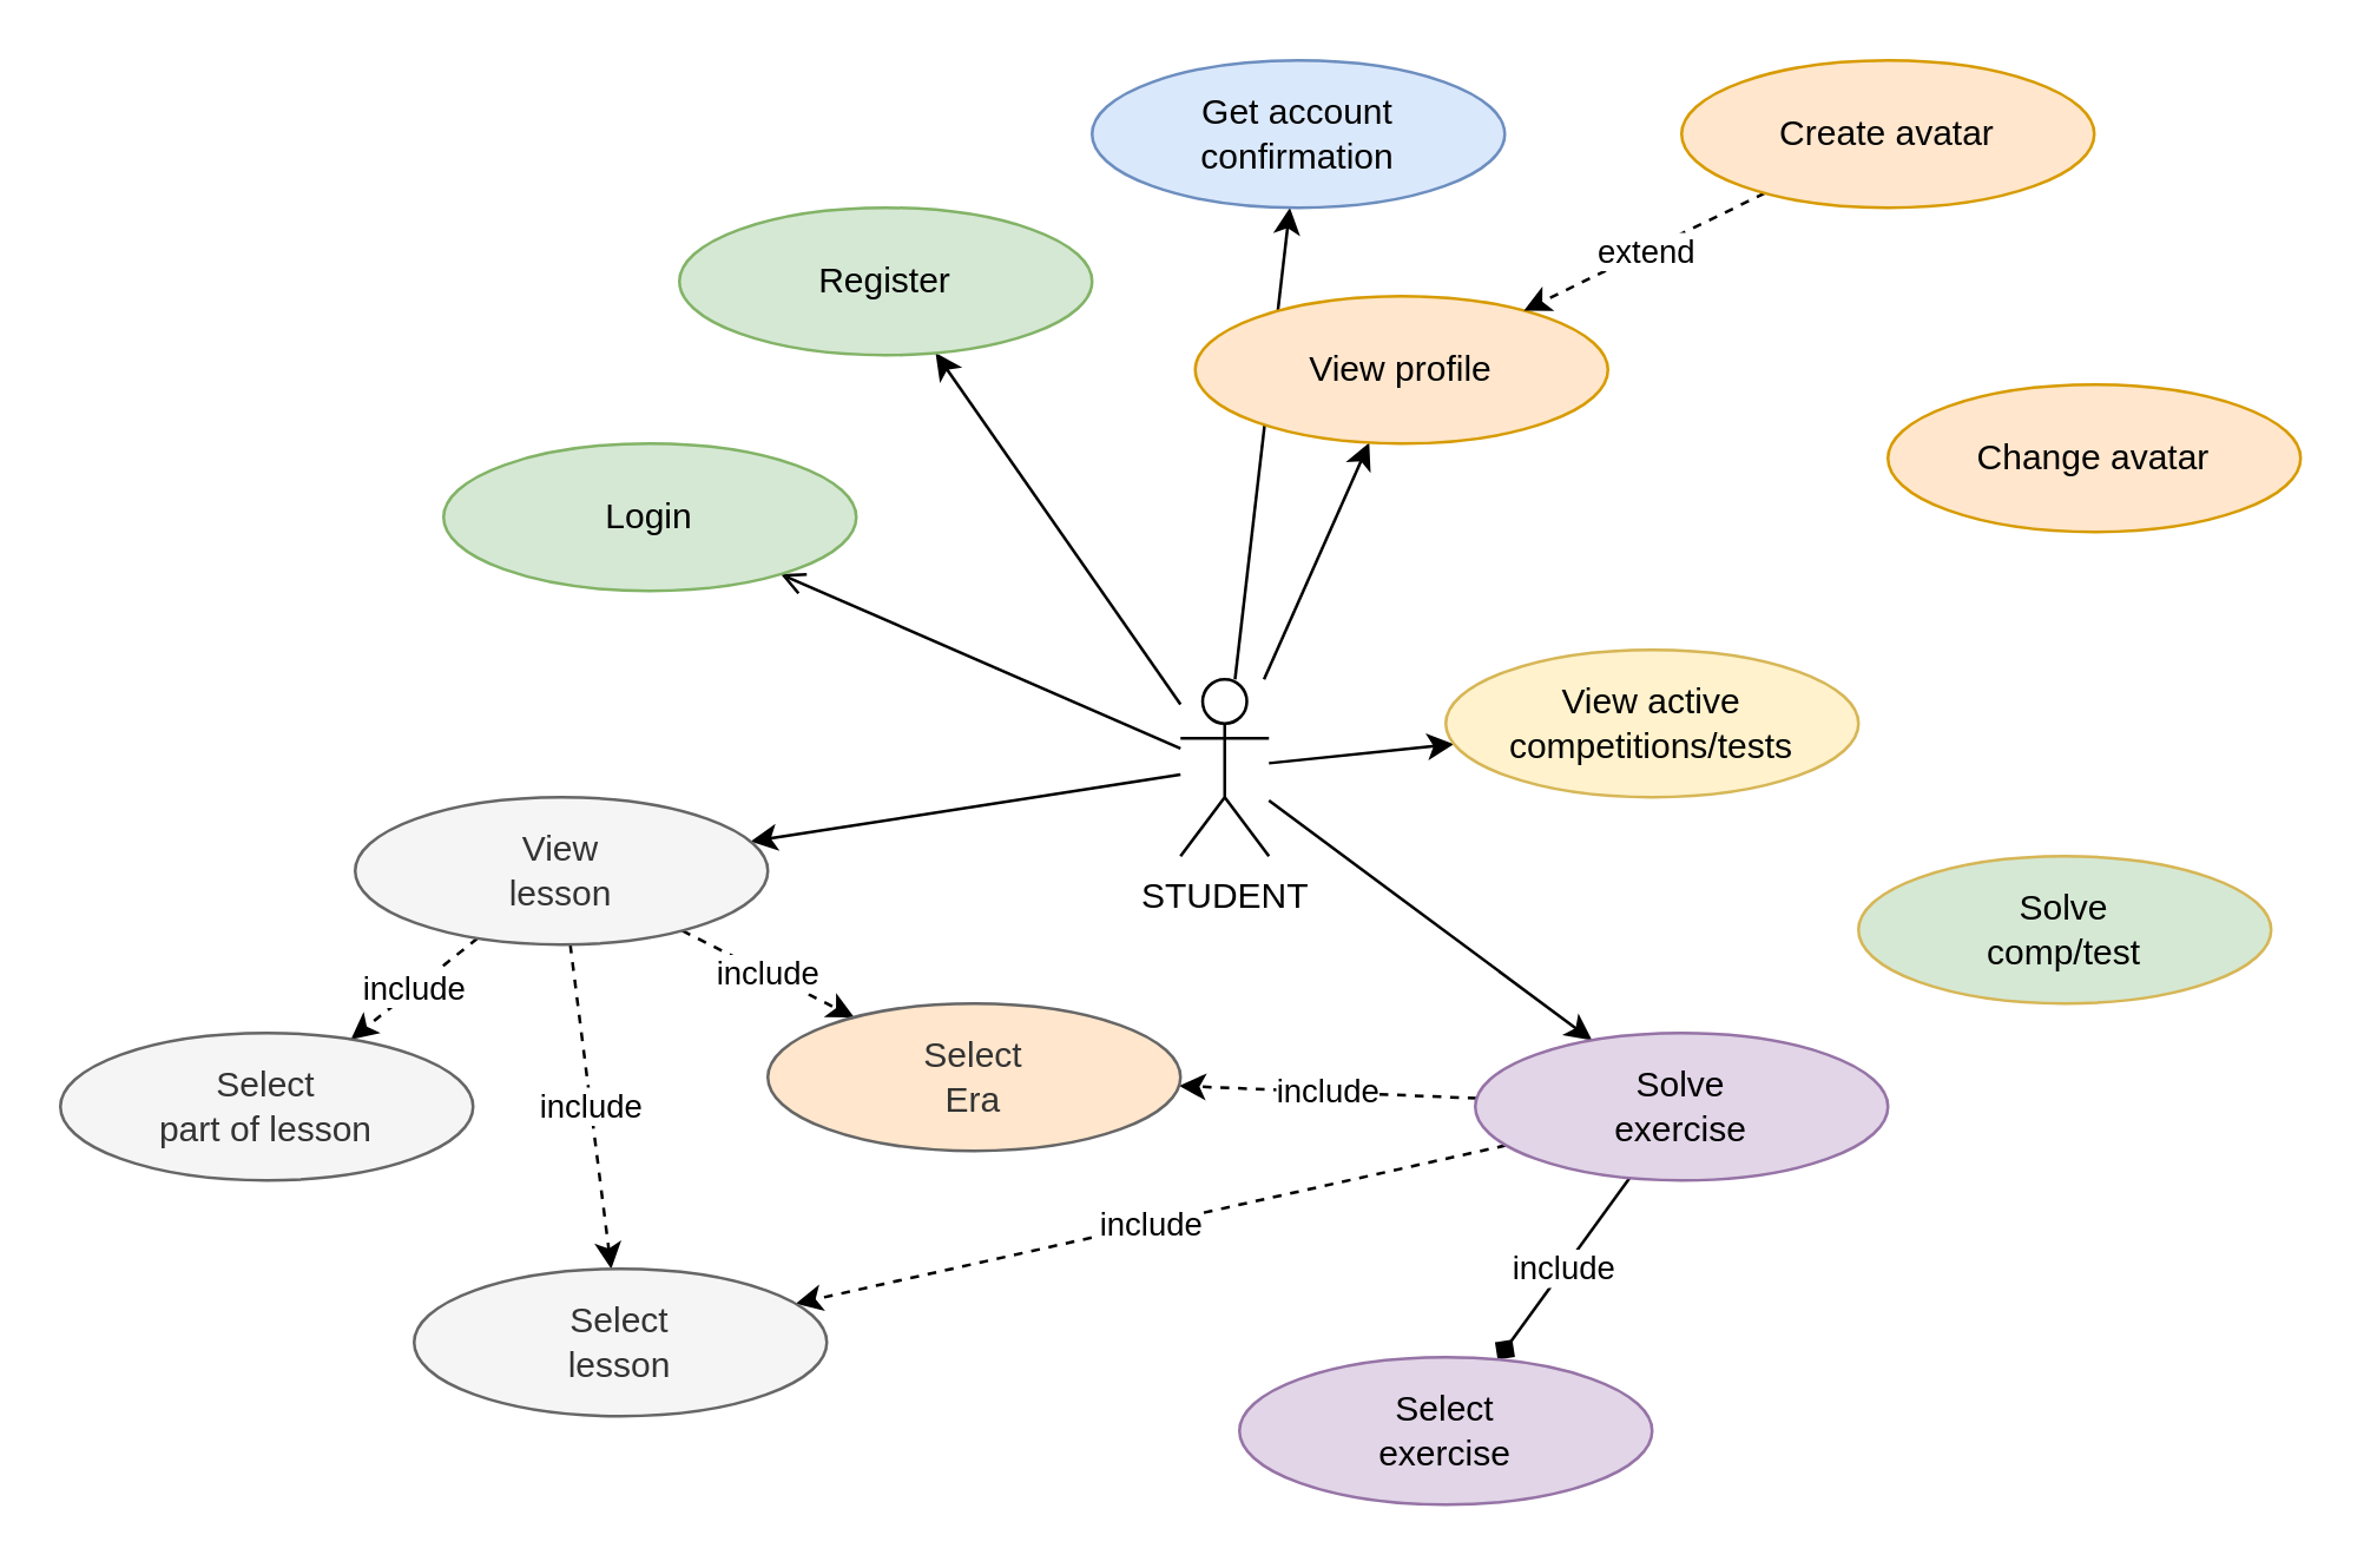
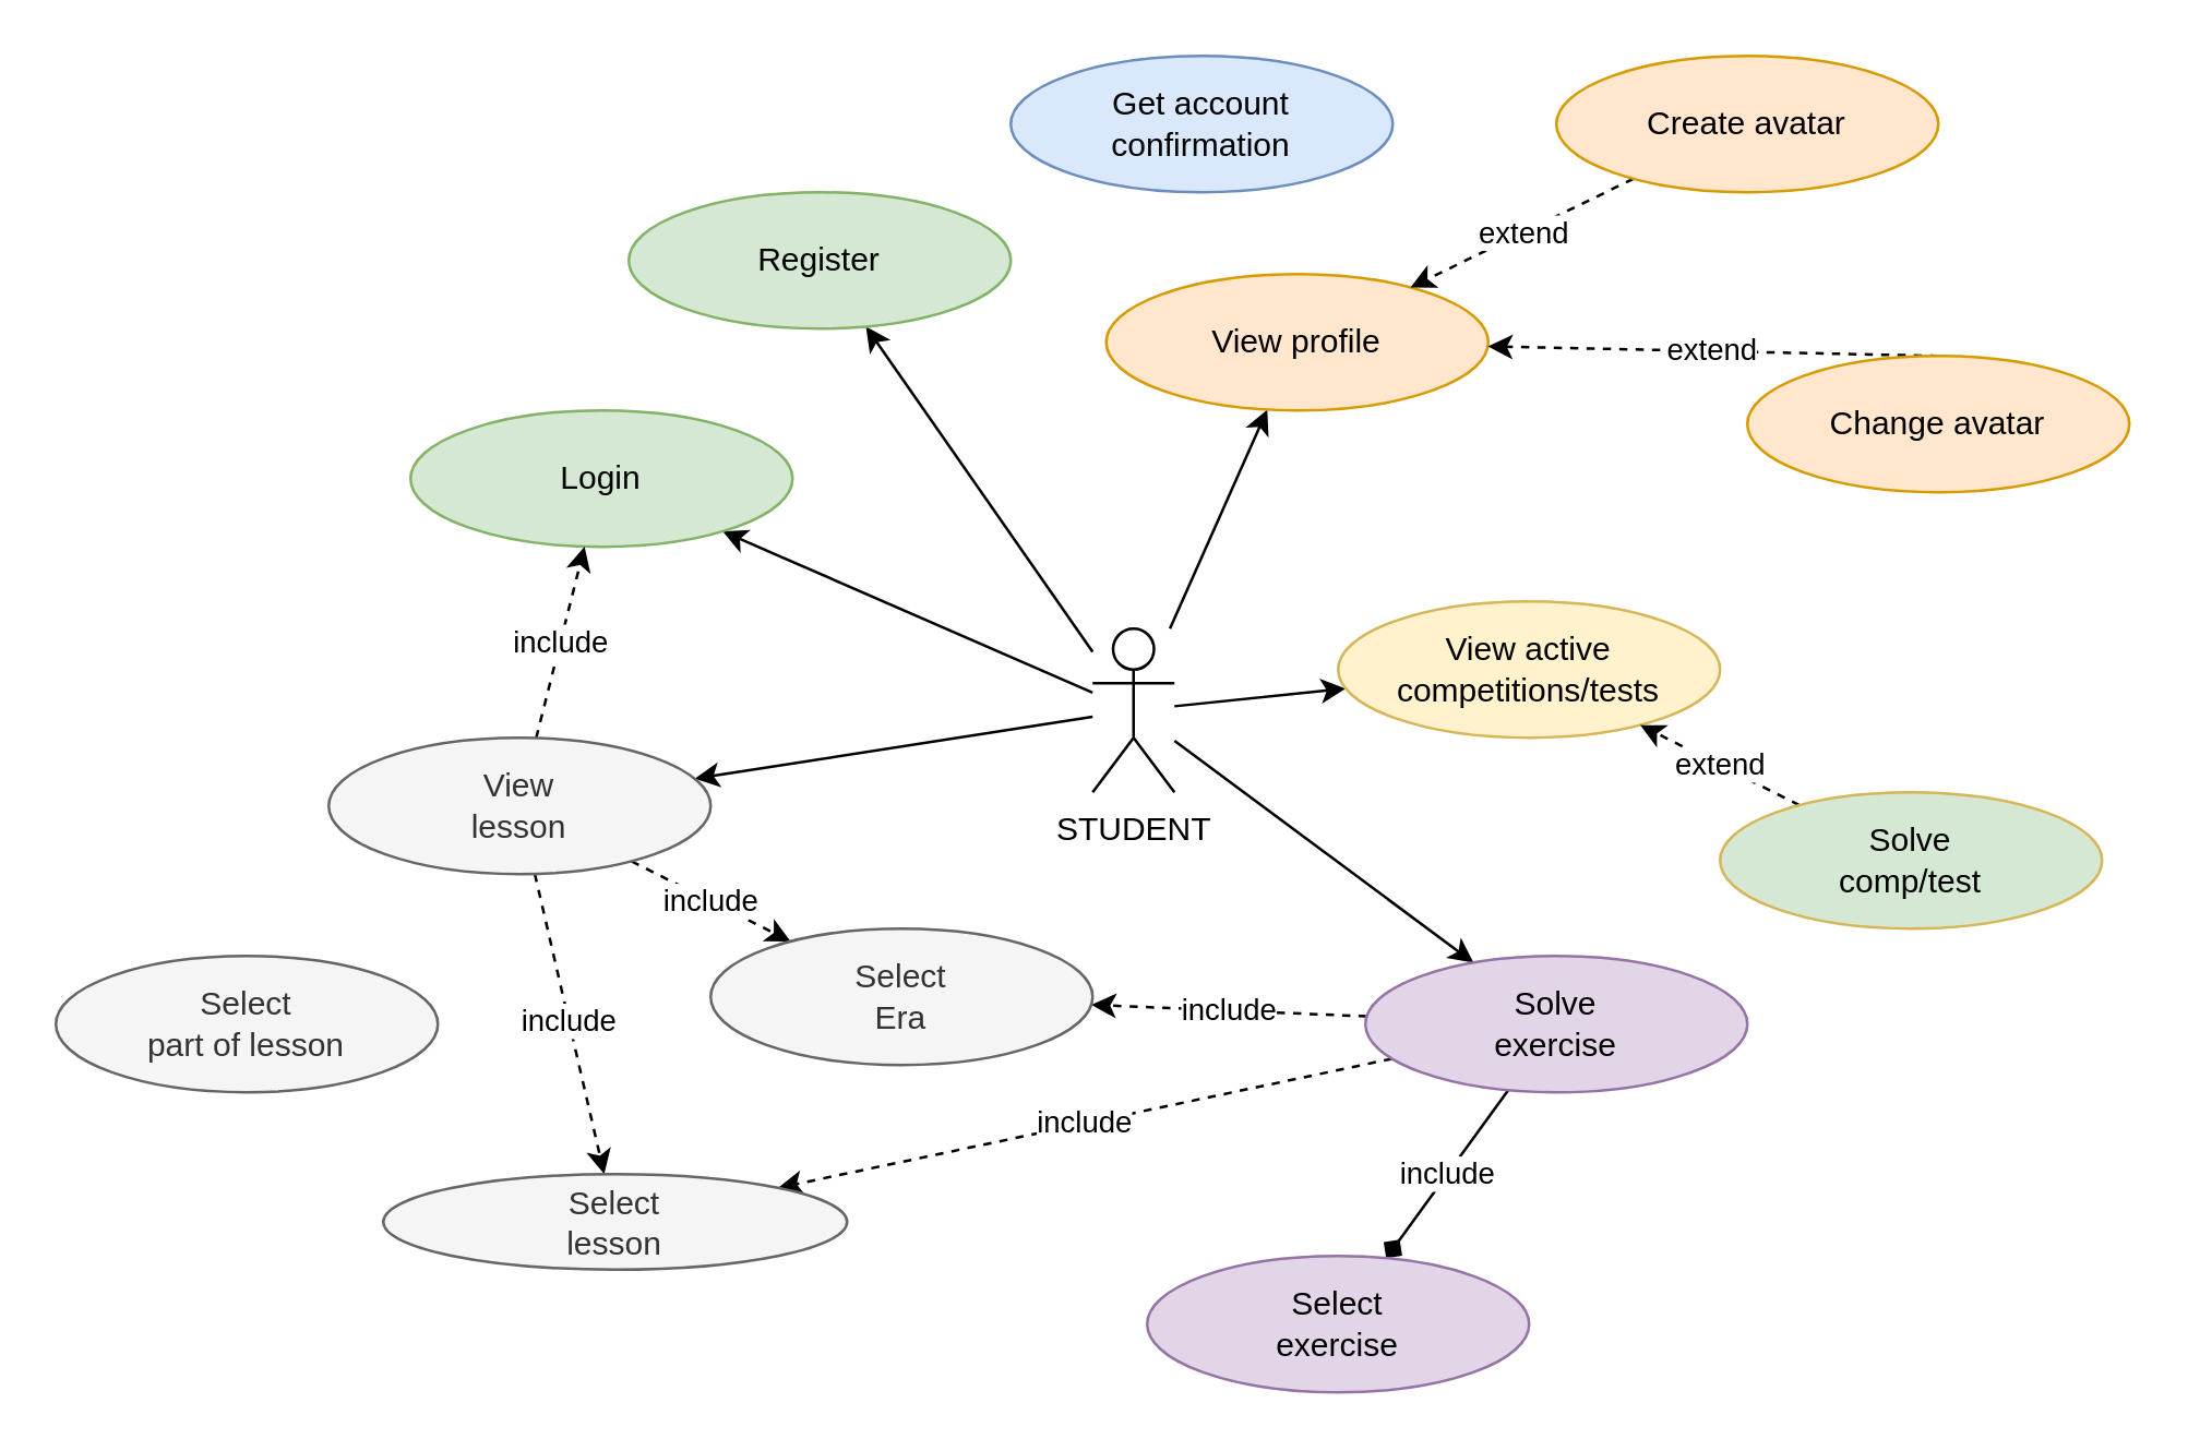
  <mxCell id="0" />
  <mxCell id="1" parent="0" />
  <mxCell id="2" style="rounded=0;orthogonalLoop=1;jettySize=auto;html=1;" edge="1" parent="1" source="9" target="10"><mxGeometry relative="1" as="geometry" /></mxCell>
- <mxCell id="3" style="rounded=0;orthogonalLoop=1;jettySize=auto;html=1;endArrow=open;" edge="1" parent="1" source="9" target="11"><mxGeometry relative="1" as="geometry" /></mxCell>
- <mxCell id="4" style="rounded=0;orthogonalLoop=1;jettySize=auto;html=1;" edge="1" parent="1" source="9" target="12"><mxGeometry relative="1" as="geometry" /></mxCell>
+ <mxCell id="3" style="rounded=0;orthogonalLoop=1;jettySize=auto;html=1;" edge="1" parent="1" source="9" target="11"><mxGeometry relative="1" as="geometry" /></mxCell>
  <mxCell id="5" style="rounded=0;orthogonalLoop=1;jettySize=auto;html=1;" edge="1" parent="1" source="9" target="13"><mxGeometry relative="1" as="geometry" /></mxCell>
  <mxCell id="6" style="rounded=0;orthogonalLoop=1;jettySize=auto;html=1;" edge="1" parent="1" source="9" target="18"><mxGeometry relative="1" as="geometry" /></mxCell>
  <mxCell id="7" style="rounded=0;orthogonalLoop=1;jettySize=auto;html=1;" edge="1" parent="1" source="9" target="28"><mxGeometry relative="1" as="geometry" /></mxCell>
  <mxCell id="8" style="rounded=0;orthogonalLoop=1;jettySize=auto;html=1;" edge="1" parent="1" source="9" target="24"><mxGeometry relative="1" as="geometry" /></mxCell>
  <mxCell id="9" value="STUDENT" style="shape=umlActor;verticalLabelPosition=bottom;verticalAlign=top;html=1;outlineConnect=0;" vertex="1" parent="1"><mxGeometry x="400" y="230" width="30" height="60" as="geometry" /></mxCell>
  <mxCell id="10" value="Register" style="ellipse;whiteSpace=wrap;html=1;fillColor=#d5e8d4;strokeColor=#82b366;" vertex="1" parent="1"><mxGeometry x="230" y="70" width="140" height="50" as="geometry" /></mxCell>
  <mxCell id="11" value="Login" style="ellipse;whiteSpace=wrap;html=1;fillColor=#d5e8d4;strokeColor=#82b366;" vertex="1" parent="1"><mxGeometry x="150" y="150" width="140" height="50" as="geometry" /></mxCell>
  <mxCell id="12" value="Get account&lt;br&gt;confirmation" style="ellipse;whiteSpace=wrap;html=1;fillColor=#dae8fc;strokeColor=#6c8ebf;" vertex="1" parent="1"><mxGeometry x="370" y="20" width="140" height="50" as="geometry" /></mxCell>
  <mxCell id="13" value="View profile" style="ellipse;whiteSpace=wrap;html=1;fillColor=#ffe6cc;strokeColor=#d79b00;" vertex="1" parent="1"><mxGeometry x="405" y="100" width="140" height="50" as="geometry" /></mxCell>
  <mxCell id="14" value="extend" style="rounded=0;orthogonalLoop=1;jettySize=auto;html=1;dashed=1;" edge="1" parent="1" source="15" target="13"><mxGeometry relative="1" as="geometry" /></mxCell>
  <mxCell id="15" value="Create avatar" style="ellipse;whiteSpace=wrap;html=1;fillColor=#ffe6cc;strokeColor=#d79b00;" vertex="1" parent="1"><mxGeometry x="570" y="20" width="140" height="50" as="geometry" /></mxCell>
+ <mxCell id="16" value="extend" style="rounded=0;orthogonalLoop=1;jettySize=auto;html=1;dashed=1;exitX=0.5;exitY=0;exitDx=0;exitDy=0;" edge="1" parent="1" source="17" target="13"><mxGeometry relative="1" as="geometry" /></mxCell>
  <mxCell id="17" value="Change avatar" style="ellipse;whiteSpace=wrap;html=1;fillColor=#ffe6cc;strokeColor=#d79b00;" vertex="1" parent="1"><mxGeometry x="640" y="130" width="140" height="50" as="geometry" /></mxCell>
  <mxCell id="18" value="&lt;div&gt;View active&lt;br&gt;competitions/tests&lt;/div&gt;" style="ellipse;whiteSpace=wrap;html=1;fillColor=#fff2cc;strokeColor=#d6b656;" vertex="1" parent="1"><mxGeometry x="490" y="220" width="140" height="50" as="geometry" /></mxCell>
+ <mxCell id="19" value="extend" style="rounded=0;orthogonalLoop=1;jettySize=auto;html=1;dashed=1;" edge="1" parent="1" source="20" target="18"><mxGeometry relative="1" as="geometry" /></mxCell>
  <mxCell id="20" value="Solve&lt;br&gt;comp/test" style="ellipse;whiteSpace=wrap;html=1;fillColor=#d5e8d4;strokeColor=#d6b656;" vertex="1" parent="1"><mxGeometry x="630" y="290" width="140" height="50" as="geometry" /></mxCell>
  <mxCell id="21" value="include" style="rounded=0;orthogonalLoop=1;jettySize=auto;html=1;dashed=1;" edge="1" parent="1" source="24" target="29"><mxGeometry relative="1" as="geometry" /></mxCell>
  <mxCell id="22" value="include" style="rounded=0;orthogonalLoop=1;jettySize=auto;html=1;dashed=1;" edge="1" parent="1" source="24" target="30"><mxGeometry relative="1" as="geometry" /></mxCell>
  <mxCell id="23" value="include" style="rounded=0;orthogonalLoop=1;jettySize=auto;html=1;endArrow=diamond;" edge="1" parent="1" source="24" target="32"><mxGeometry relative="1" as="geometry" /></mxCell>
  <mxCell id="24" value="&lt;div&gt;Solve&lt;/div&gt;&lt;div&gt;exercise&lt;/div&gt;" style="ellipse;whiteSpace=wrap;html=1;fillColor=#e1d5e7;strokeColor=#9673a6;" vertex="1" parent="1"><mxGeometry x="500" y="350" width="140" height="50" as="geometry" /></mxCell>
- <mxCell id="25" value="include" style="rounded=0;orthogonalLoop=1;jettySize=auto;html=1;dashed=1;" edge="1" parent="1" source="28" target="31"><mxGeometry relative="1" as="geometry" /></mxCell>
+ <mxCell id="25" value="include" style="rounded=0;orthogonalLoop=1;jettySize=auto;html=1;dashed=1;" edge="1" parent="1" source="28" target="11"><mxGeometry relative="1" as="geometry" /></mxCell>
  <mxCell id="26" value="include" style="rounded=0;orthogonalLoop=1;jettySize=auto;html=1;dashed=1;" edge="1" parent="1" source="28" target="30"><mxGeometry relative="1" as="geometry" /></mxCell>
  <mxCell id="27" value="include" style="rounded=0;orthogonalLoop=1;jettySize=auto;html=1;dashed=1;" edge="1" parent="1" source="28" target="29"><mxGeometry relative="1" as="geometry" /></mxCell>
  <mxCell id="28" value="View&lt;br&gt;lesson" style="ellipse;whiteSpace=wrap;html=1;fillColor=#f5f5f5;strokeColor=#666666;fontColor=#333333;" vertex="1" parent="1"><mxGeometry x="120" y="270" width="140" height="50" as="geometry" /></mxCell>
- <mxCell id="29" value="Select&lt;br&gt;Era" style="ellipse;whiteSpace=wrap;html=1;fillColor=#ffe6cc;strokeColor=#666666;fontColor=#333333;" vertex="1" parent="1"><mxGeometry x="260" y="340" width="140" height="50" as="geometry" /></mxCell>
- <mxCell id="30" value="Select&lt;br&gt;lesson" style="ellipse;whiteSpace=wrap;html=1;fillColor=#f5f5f5;strokeColor=#666666;fontColor=#333333;" vertex="1" parent="1"><mxGeometry x="140" y="430" width="140" height="50" as="geometry" /></mxCell>
+ <mxCell id="29" value="Select&lt;br&gt;Era" style="ellipse;whiteSpace=wrap;html=1;fillColor=#f5f5f5;strokeColor=#666666;fontColor=#333333;" vertex="1" parent="1"><mxGeometry x="260" y="340" width="140" height="50" as="geometry" /></mxCell>
+ <mxCell id="30" value="Select&lt;br&gt;lesson" style="ellipse;whiteSpace=wrap;html=1;fillColor=#f5f5f5;strokeColor=#666666;fontColor=#333333;" vertex="1" parent="1"><mxGeometry x="140" y="430" width="170" height="35" as="geometry" /></mxCell>
  <mxCell id="31" value="Select&lt;br&gt;part of lesson" style="ellipse;whiteSpace=wrap;html=1;fillColor=#f5f5f5;strokeColor=#666666;fontColor=#333333;" vertex="1" parent="1"><mxGeometry x="20" y="350" width="140" height="50" as="geometry" /></mxCell>
  <mxCell id="32" value="Select&lt;div&gt;exercise&lt;/div&gt;" style="ellipse;whiteSpace=wrap;html=1;fillColor=#e1d5e7;strokeColor=#9673a6;" vertex="1" parent="1"><mxGeometry x="420" y="460" width="140" height="50" as="geometry" /></mxCell>
